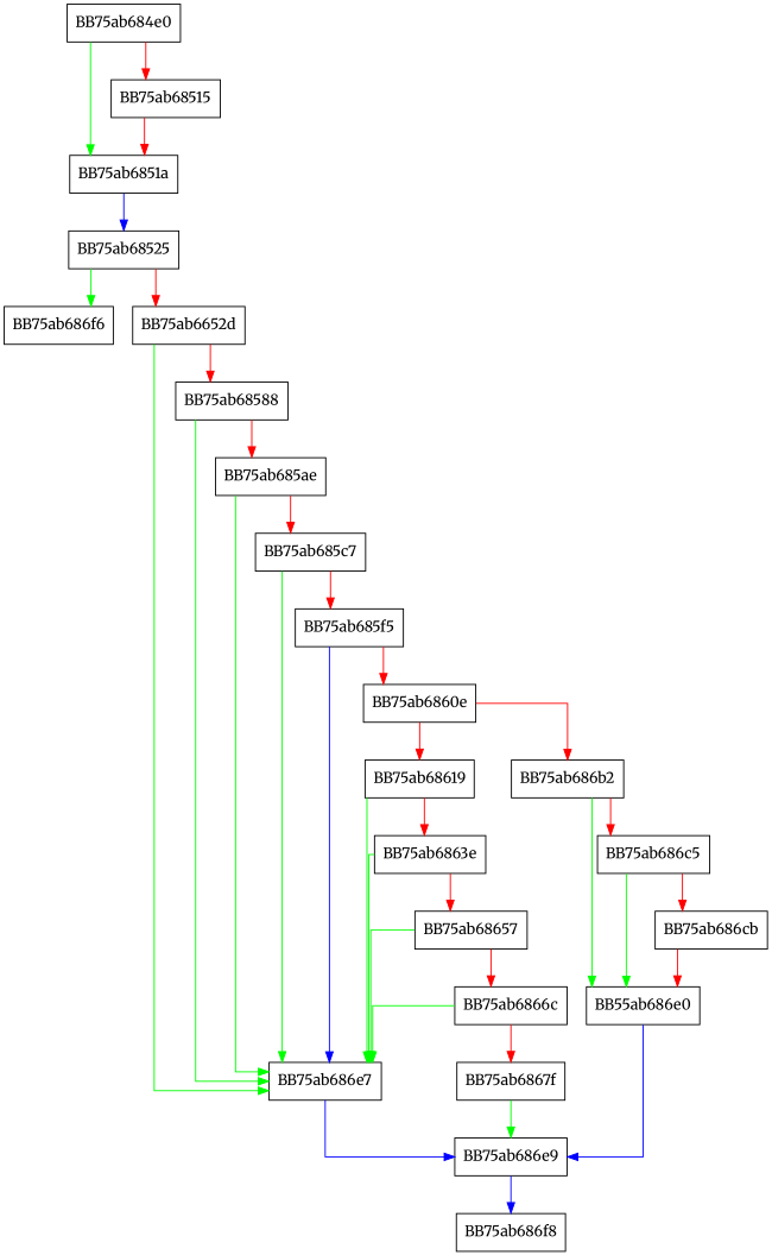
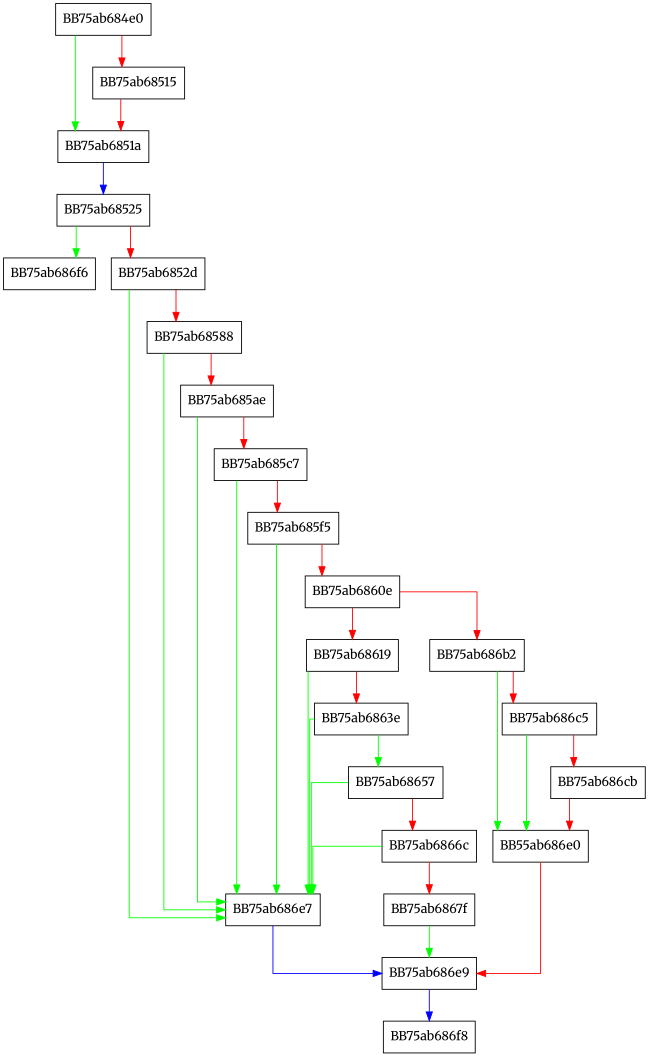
  digraph {
    fontname=Merriweather
    splines=ortho
    node [fontname=Merriweather shape=box]
    edge [color=red fontname=Merriweather]
    BB75ab684e0
    BB75ab6851a
    BB75ab68515
    BB75ab68525
    BB75ab686f6
-   BB75ab6852d [label=BB75ab6652d]
+   BB75ab6852d
    BB75ab686e7
    BB75ab68588
    BB75ab686e9
    BB75ab685ae
    BB75ab686f8
    BB75ab685c7
    BB75ab685f5
    BB75ab6860e
    BB75ab686b2
    BB75ab68619
    n17 [label=BB55ab686e0]
    BB75ab686c5
    BB75ab6863e
    BB75ab686cb
    BB75ab68657
    BB75ab6866c
    BB75ab6867f
    BB75ab684e0 -> BB75ab6851a [color=green]
    BB75ab684e0 -> BB75ab68515
    BB75ab6851a -> BB75ab68525 [color=blue]
    BB75ab68515 -> BB75ab6851a
    BB75ab68525 -> BB75ab686f6 [color=green]
    BB75ab68525 -> BB75ab6852d
    BB75ab6852d -> BB75ab686e7 [color=green]
    BB75ab6852d -> BB75ab68588
    BB75ab686e7 -> BB75ab686e9 [color=blue]
    BB75ab68588 -> BB75ab686e7 [color=green]
    BB75ab68588 -> BB75ab685ae
    BB75ab686e9 -> BB75ab686f8 [color=blue]
    BB75ab685ae -> BB75ab686e7 [color=green]
    BB75ab685ae -> BB75ab685c7
    BB75ab685c7 -> BB75ab686e7 [color=green]
    BB75ab685c7 -> BB75ab685f5
-   BB75ab685f5 -> BB75ab686e7 [color=blue]
+   BB75ab685f5 -> BB75ab686e7 [color=green]
    BB75ab685f5 -> BB75ab6860e
    BB75ab6860e -> BB75ab686b2
    BB75ab6860e -> BB75ab68619
    BB75ab686b2 -> n17 [color=green]
    BB75ab686b2 -> BB75ab686c5
    BB75ab68619 -> BB75ab686e7 [color=green]
    BB75ab68619 -> BB75ab6863e
-   n17 -> BB75ab686e9 [color=blue]
+   n17 -> BB75ab686e9
    BB75ab686c5 -> n17 [color=green]
    BB75ab686c5 -> BB75ab686cb
    BB75ab6863e -> BB75ab686e7 [color=green]
-   BB75ab6863e -> BB75ab68657
+   BB75ab6863e -> BB75ab68657 [color=green]
    BB75ab686cb -> n17
    BB75ab68657 -> BB75ab686e7 [color=green]
    BB75ab68657 -> BB75ab6866c
    BB75ab6866c -> BB75ab686e7 [color=green]
    BB75ab6866c -> BB75ab6867f
    BB75ab6867f -> BB75ab686e9 [color=green]
  }
